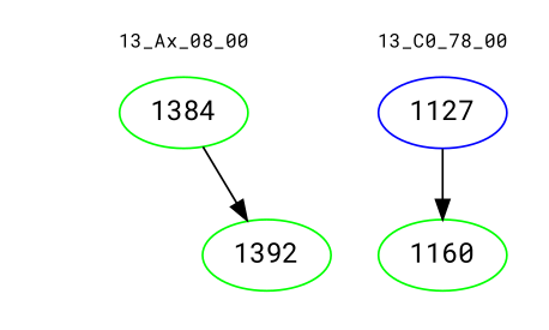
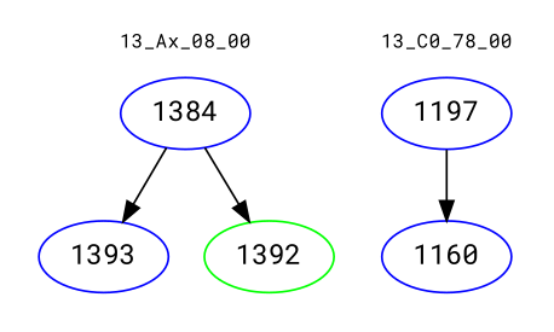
  digraph {
    fontname="Roboto Mono"
    node [color=blue fontname="Roboto Mono"]
    edge [color=black fontname="Roboto Mono"]
-   n1 [color=green label=1384]
+   n1 [label=1384]
+   n2 [label=1393]
    n3 [color=green label=1392]
-   n4 [label=1127]
-   n5 [color=green label=1160]
+   n4 [label=1197]
+   n5 [label=1160]
    subgraph cluster_1 {
      color=white
      fontsize=10
      label="13_Ax_08_00"
      n1
+     n2
      n3
    }
    subgraph cluster_2 {
      color=white
      fontsize=10
      label="13_C0_78_00"
      n4
      n5
    }
+   n1 -> n2
    n1 -> n3
    n4 -> n5
  }
